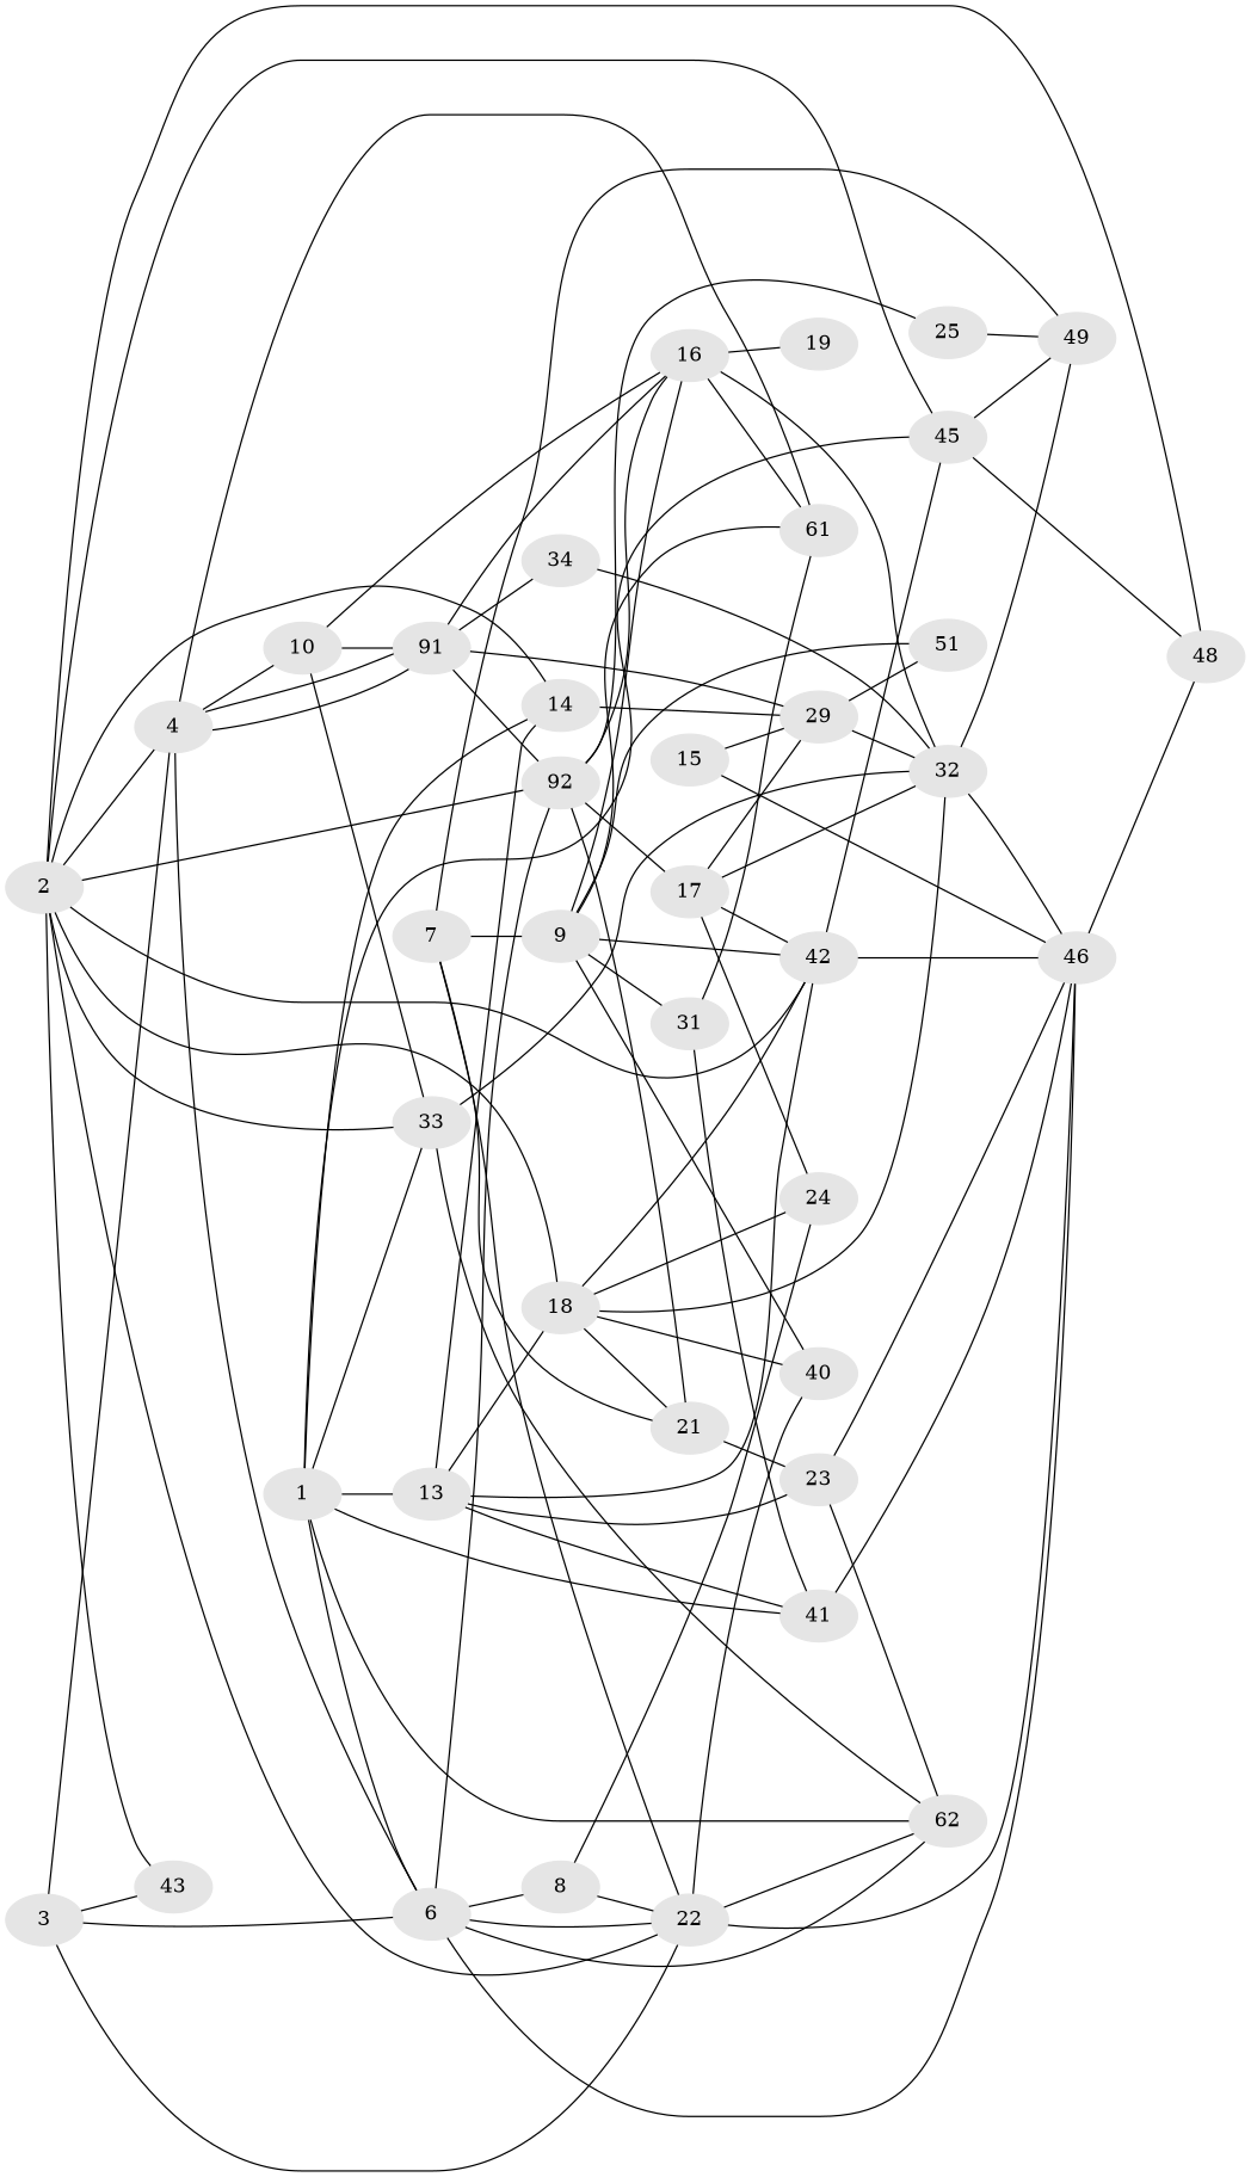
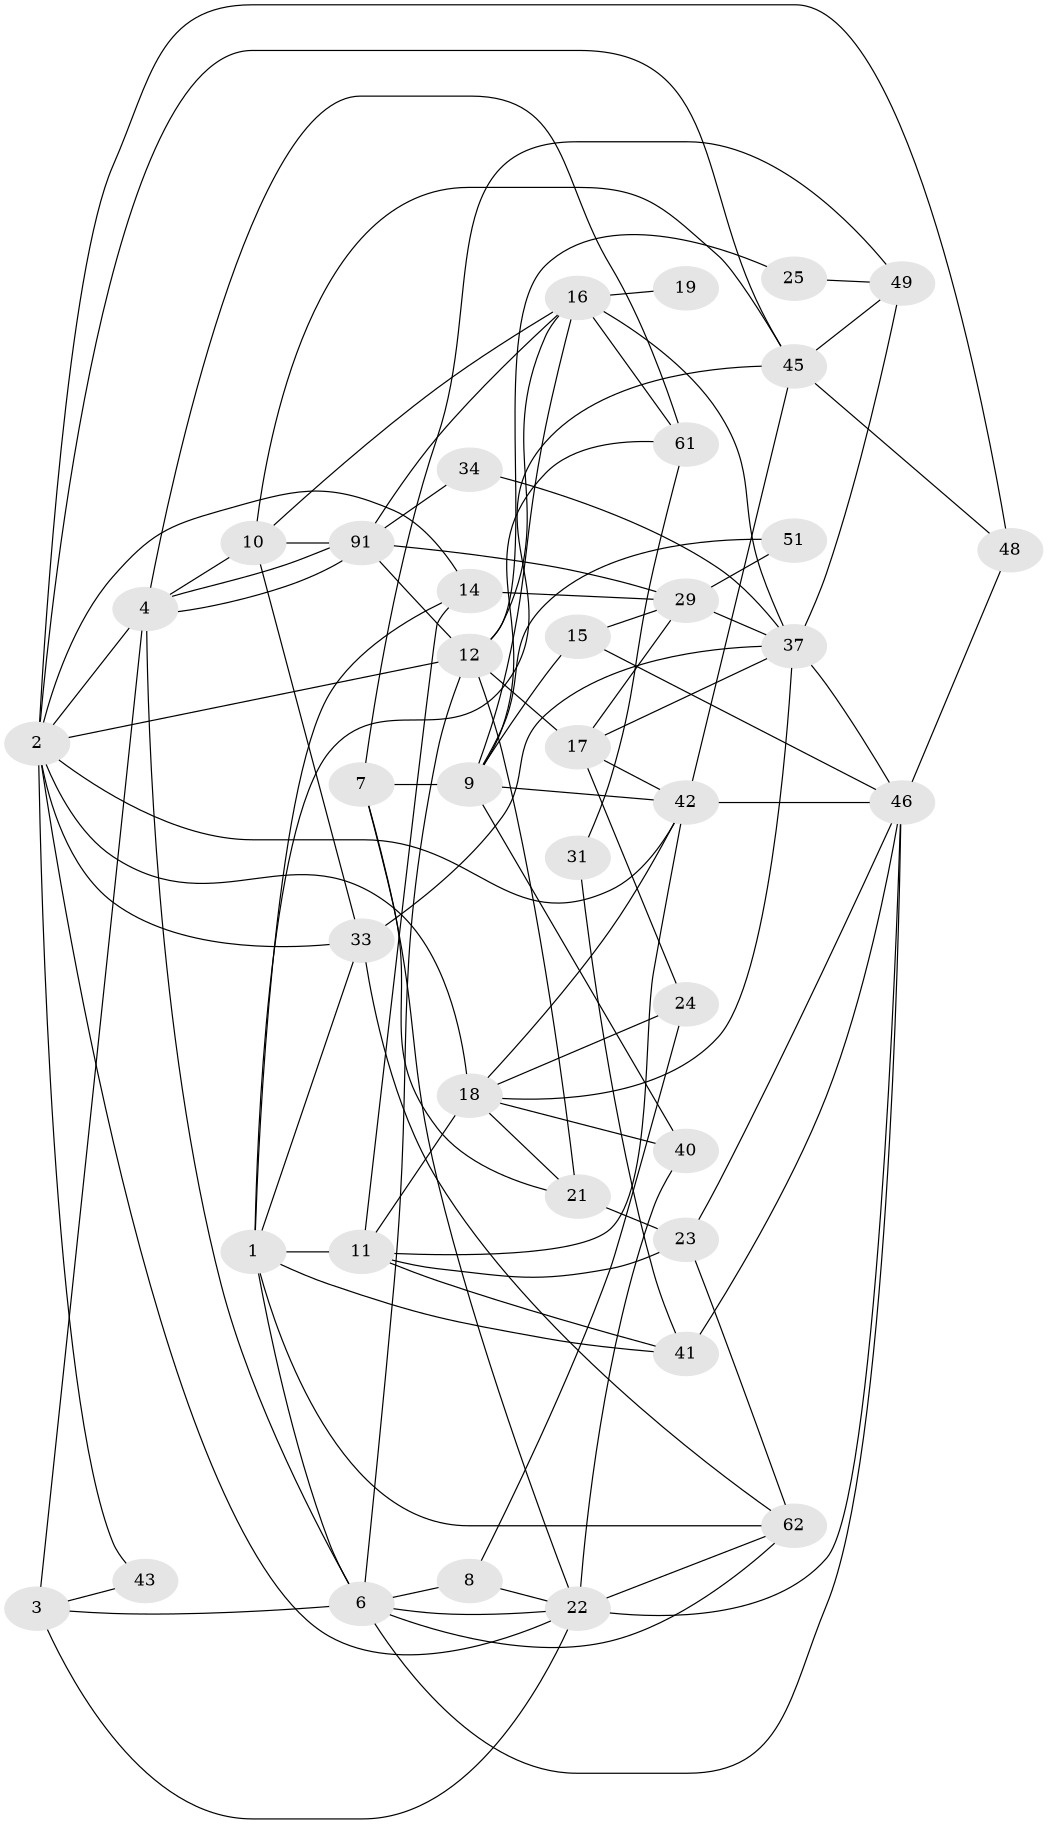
  graph {
    rankdir=LR
    node [color=gray90 style=filled]
    1 [super="+28"]
    6 [super="+60"]
-   13 [super="+38"]
+   13 [super="+38" label=11]
    14
    33 [super="+35"]
    41
    45 [super="+50"]
    62
-   12 [super="+20" label=92]
+   12 [super="+20"]
    22 [super="+30"]
    8
    46 [super="+57"]
    18 [super="+44"]
    42 [super="+47"]
    23 [super="+52"]
    29 [super="+53"]
-   37 [super="+56" label=32]
+   37 [super="+56"]
    48 [super="+54"]
    49
    2 [super="+55"]
    4 [super="+39"]
    43
    10 [super="+58"]
    n24 [label=91 super="+27"]
    61
    21
    16 [super="+32"]
    17
    25
    24 [super="+59"]
    40
    3 [super="+5"]
    34
    7 [super="+26"]
    9 [super="+36"]
    31
    51
    19
    15
    1 -- 6
    1 -- 13
    1 -- 14
    1 -- 33
    1 -- 41
    1 -- 45
    1 -- 62
    6 -- 62
    6 -- 12
    6 -- 22
    6 -- 8
    6 -- 46
    13 -- 14
    13 -- 41
    13 -- 18
    13 -- 42
    13 -- 23
    14 -- 29
    33 -- 62
    33 -- 37
    41 -- 46
    45 -- 48
    45 -- 49
    12 -- 21
    12 -- 16 [weight=2]
    12 -- 17
    12 -- 25
    22 -- 62
    22 -- 46
    22 -- 40
    8 -- 22
    8 -- 24
    46 -- 48 [weight=2]
    18 -- 42
    18 -- 37
    18 -- 21
    18 -- 24
    18 -- 40
    42 -- 45
    42 -- 46
    23 -- 62
    23 -- 46
    29 -- 37
    29 -- 51
    37 -- 46
    37 -- 49
    2 -- 14
    2 -- 33
    2 -- 45
    2 -- 12
    2 -- 22
    2 -- 18
    2 -- 42
    2 -- 48
    2 -- 4
    2 -- 43
    4 -- 6
    4 -- 10
    4 -- n24
    4 -- n24
    4 -- 61
    10 -- 33
+   10 -- 45
    10 -- n24
    10 -- 16
    n24 -- 12
    n24 -- 29
    n24 -- 16
    n24 -- 34
    21 -- 23
    16 -- 37
    16 -- 61
    16 -- 19
    17 -- 42
    17 -- 29
    17 -- 37 [weight=2]
    17 -- 24
    25 -- 49
    3 -- 6
    3 -- 22
    3 -- 4
    3 -- 43
    34 -- 37
    7 -- 22
    7 -- 49
    7 -- 21
    7 -- 9
    9 -- 42 [weight=2]
    9 -- 61
    9 -- 16
    9 -- 40
-   9 -- 31
+   9 -- 15
    9 -- 51
    31 -- 41
    31 -- 61
    15 -- 46
    15 -- 29
  }
